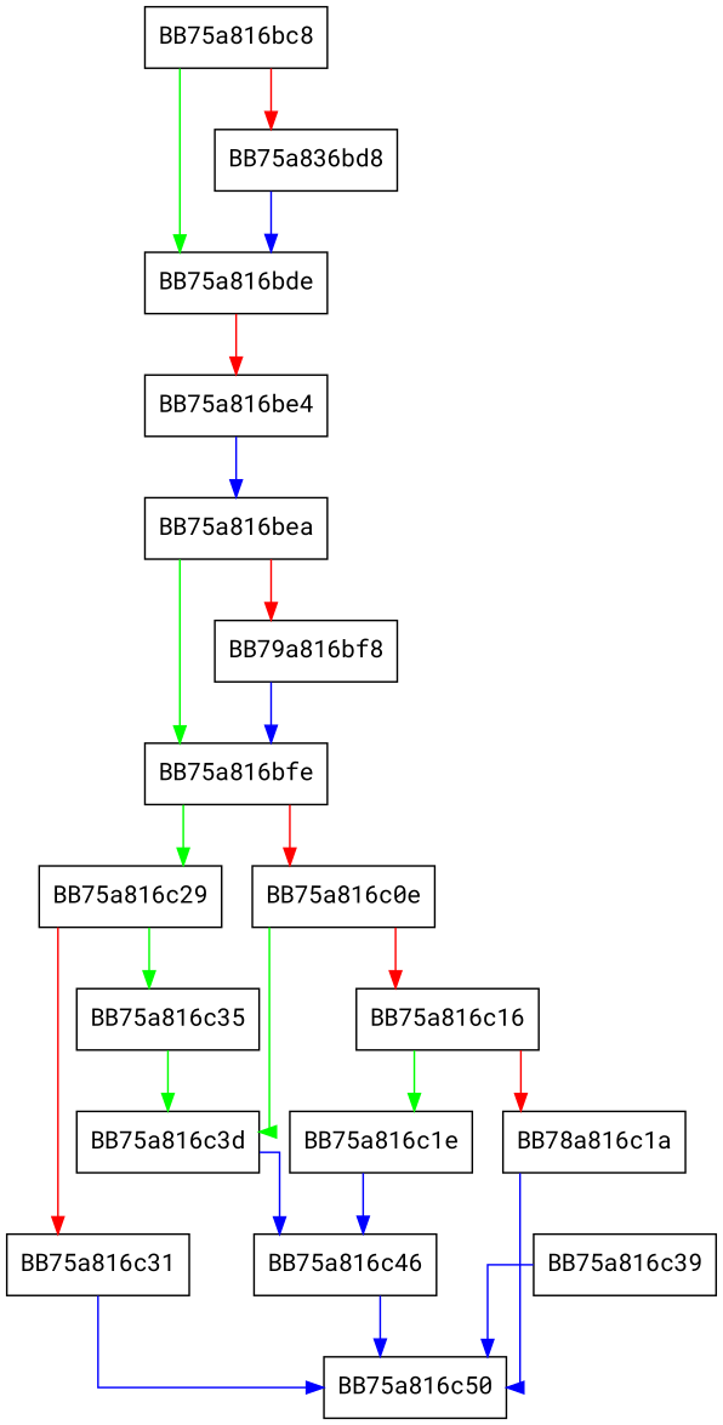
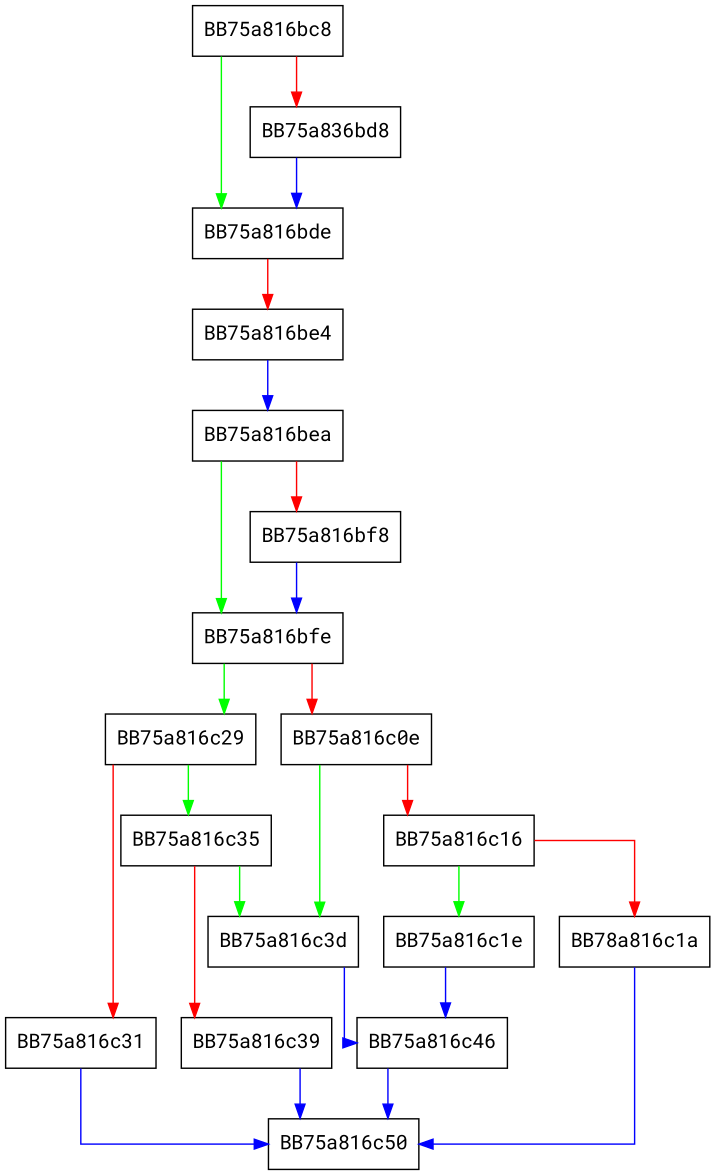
  digraph {
    fontname="Roboto Mono"
    splines=ortho
    node [fontname="Roboto Mono" shape=box]
    edge [color=blue fontname="Roboto Mono"]
    BB75a816bc8
    BB75a816bde
    n3 [label=BB75a836bd8]
    BB75a816be4
    BB75a816bea
    BB75a816bfe
-   BB75a816bf8 [label=BB79a816bf8]
+   BB75a816bf8
    BB75a816c29
    BB75a816c0e
    BB75a816c31
    BB75a816c35
    BB75a816c16
    BB75a816c3d
    BB75a816c50
    BB75a816c39
    BB75a816c1e
    n17 [label=BB78a816c1a]
    BB75a816c46
    BB75a816bc8 -> BB75a816bde [color=green]
    BB75a816bc8 -> n3 [color=red]
    BB75a816bde -> BB75a816be4 [color=red]
    n3 -> BB75a816bde
    BB75a816be4 -> BB75a816bea
    BB75a816bea -> BB75a816bfe [color=green]
    BB75a816bea -> BB75a816bf8 [color=red]
    BB75a816bfe -> BB75a816c29 [color=green]
    BB75a816bfe -> BB75a816c0e [color=red]
    BB75a816bf8 -> BB75a816bfe
    BB75a816c29 -> BB75a816c31 [color=red]
    BB75a816c29 -> BB75a816c35 [color=green]
    BB75a816c0e -> BB75a816c16 [color=red]
    BB75a816c0e -> BB75a816c3d [color=green]
    BB75a816c31 -> BB75a816c50
    BB75a816c35 -> BB75a816c3d [color=green]
+   BB75a816c35 -> BB75a816c39 [color=red]
    BB75a816c16 -> BB75a816c1e [color=green]
    BB75a816c16 -> n17 [color=red]
    BB75a816c3d -> BB75a816c46
    BB75a816c39 -> BB75a816c50
    BB75a816c1e -> BB75a816c46
    n17 -> BB75a816c50
    BB75a816c46 -> BB75a816c50
  }
